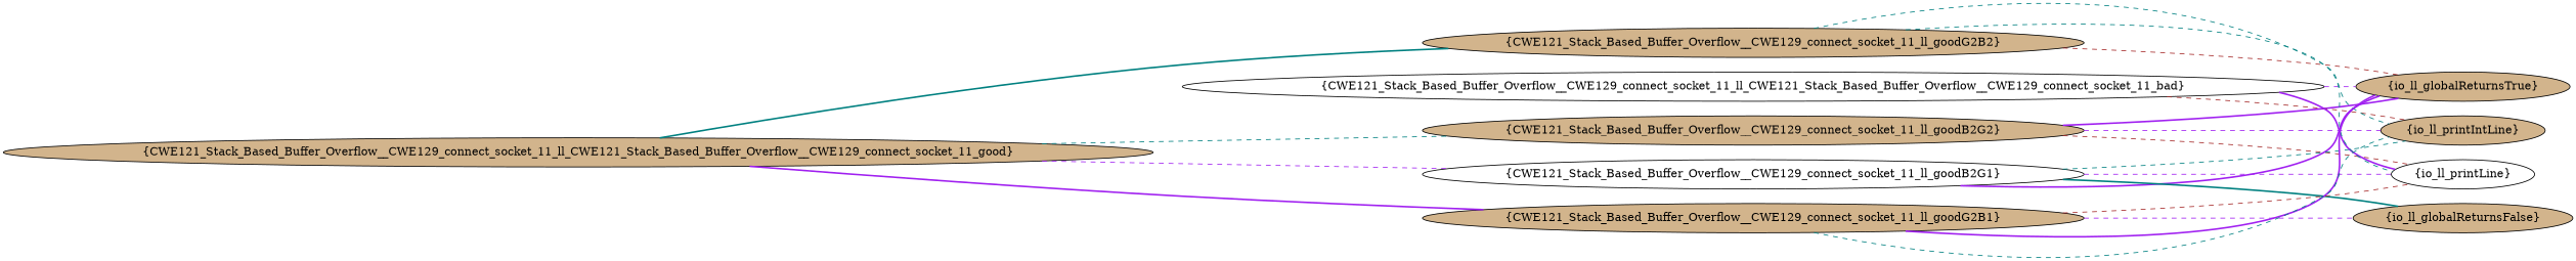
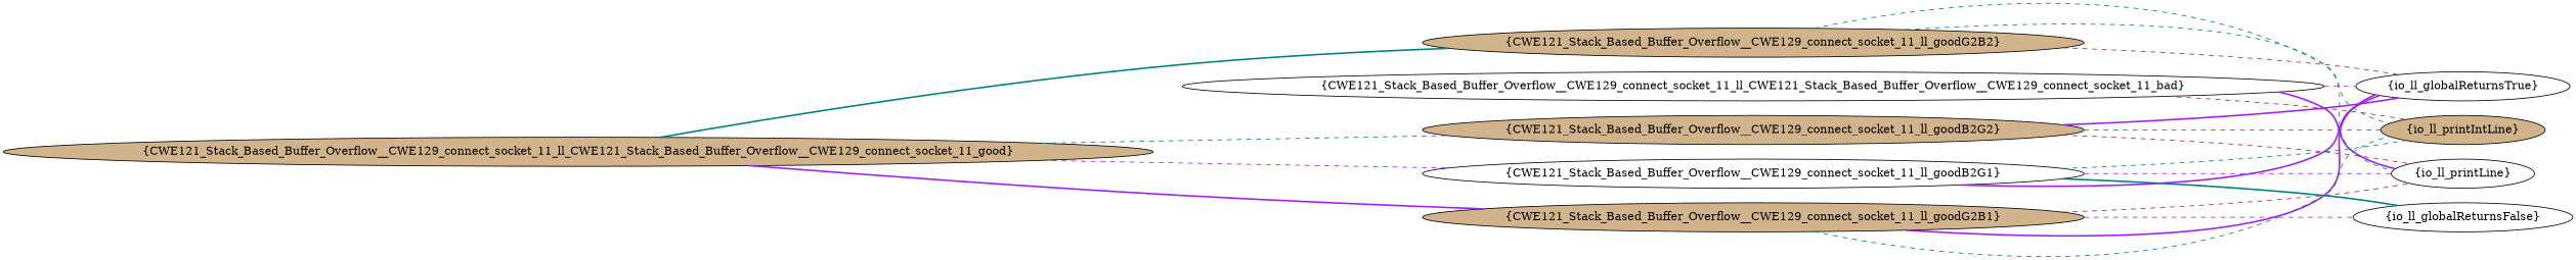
  graph {
    rankdir=LR
    node [fillcolor=tan style=filled]
    edge [color=purple style=dashed]
    n1 [label="{CWE121_Stack_Based_Buffer_Overflow__CWE129_connect_socket_11_ll_goodB2G2}"]
-   n2 [label="{io_ll_globalReturnsTrue}"]
+   n2 [fillcolor=white label="{io_ll_globalReturnsTrue}"]
    n3 [label="{io_ll_printIntLine}"]
    n4 [fillcolor=white label="{io_ll_printLine}"]
    n5 [fillcolor=white label="{CWE121_Stack_Based_Buffer_Overflow__CWE129_connect_socket_11_ll_goodB2G1}"]
-   n6 [label="{io_ll_globalReturnsFalse}"]
+   n6 [fillcolor=white label="{io_ll_globalReturnsFalse}"]
    n7 [fillcolor=white label="{CWE121_Stack_Based_Buffer_Overflow__CWE129_connect_socket_11_ll_CWE121_Stack_Based_Buffer_Overflow__CWE129_connect_socket_11_bad}"]
    n8 [label="{CWE121_Stack_Based_Buffer_Overflow__CWE129_connect_socket_11_ll_goodG2B2}"]
    n9 [label="{CWE121_Stack_Based_Buffer_Overflow__CWE129_connect_socket_11_ll_goodG2B1}"]
    n10 [label="{CWE121_Stack_Based_Buffer_Overflow__CWE129_connect_socket_11_ll_CWE121_Stack_Based_Buffer_Overflow__CWE129_connect_socket_11_good}"]
    n1 -- n2 [style=bold]
    n1 -- n3
    n1 -- n4 [color=brown]
    n5 -- n2 [style=bold]
    n5 -- n3 [color=teal]
    n5 -- n4
    n5 -- n6 [color=teal style=bold]
    n7 -- n2
    n7 -- n3 [color=brown]
    n7 -- n4 [style=bold]
    n8 -- n2 [color=brown]
    n8 -- n3 [color=teal]
    n8 -- n4 [color=teal]
    n9 -- n2 [style=bold]
    n9 -- n3 [color=teal]
    n9 -- n4 [color=brown]
    n9 -- n6
    n10 -- n1 [color=teal]
    n10 -- n5
    n10 -- n8 [color=teal style=bold]
    n10 -- n9 [style=bold]
  }
